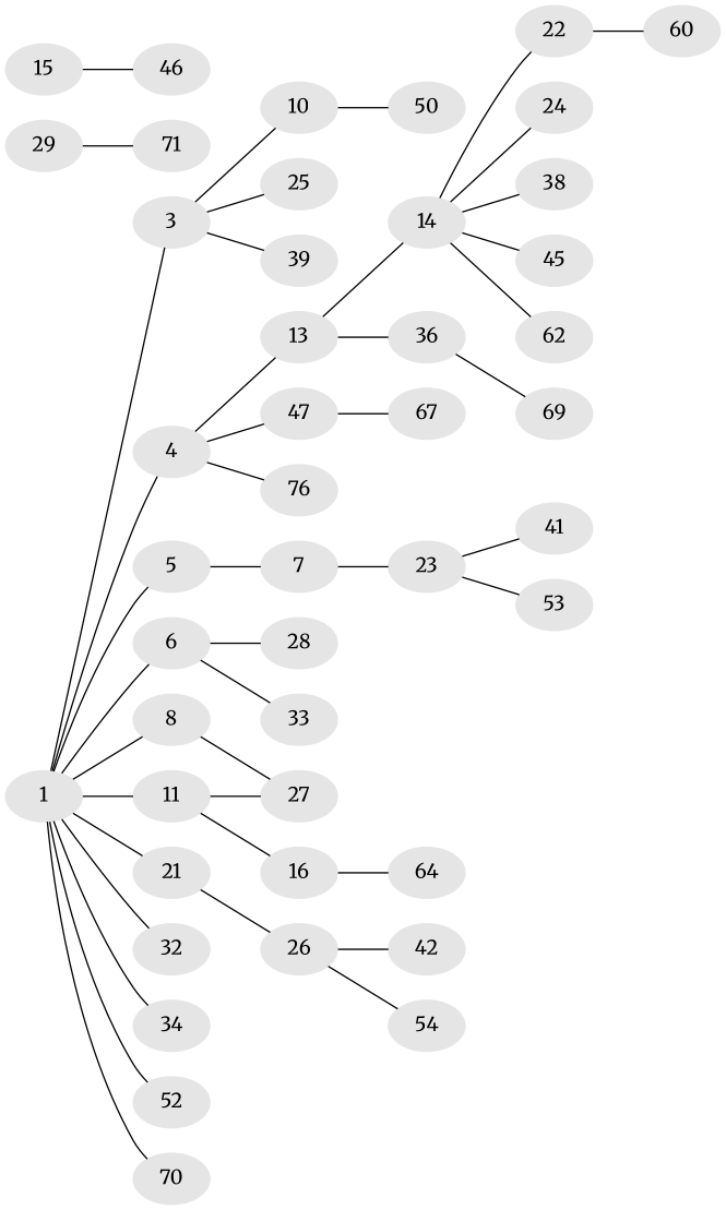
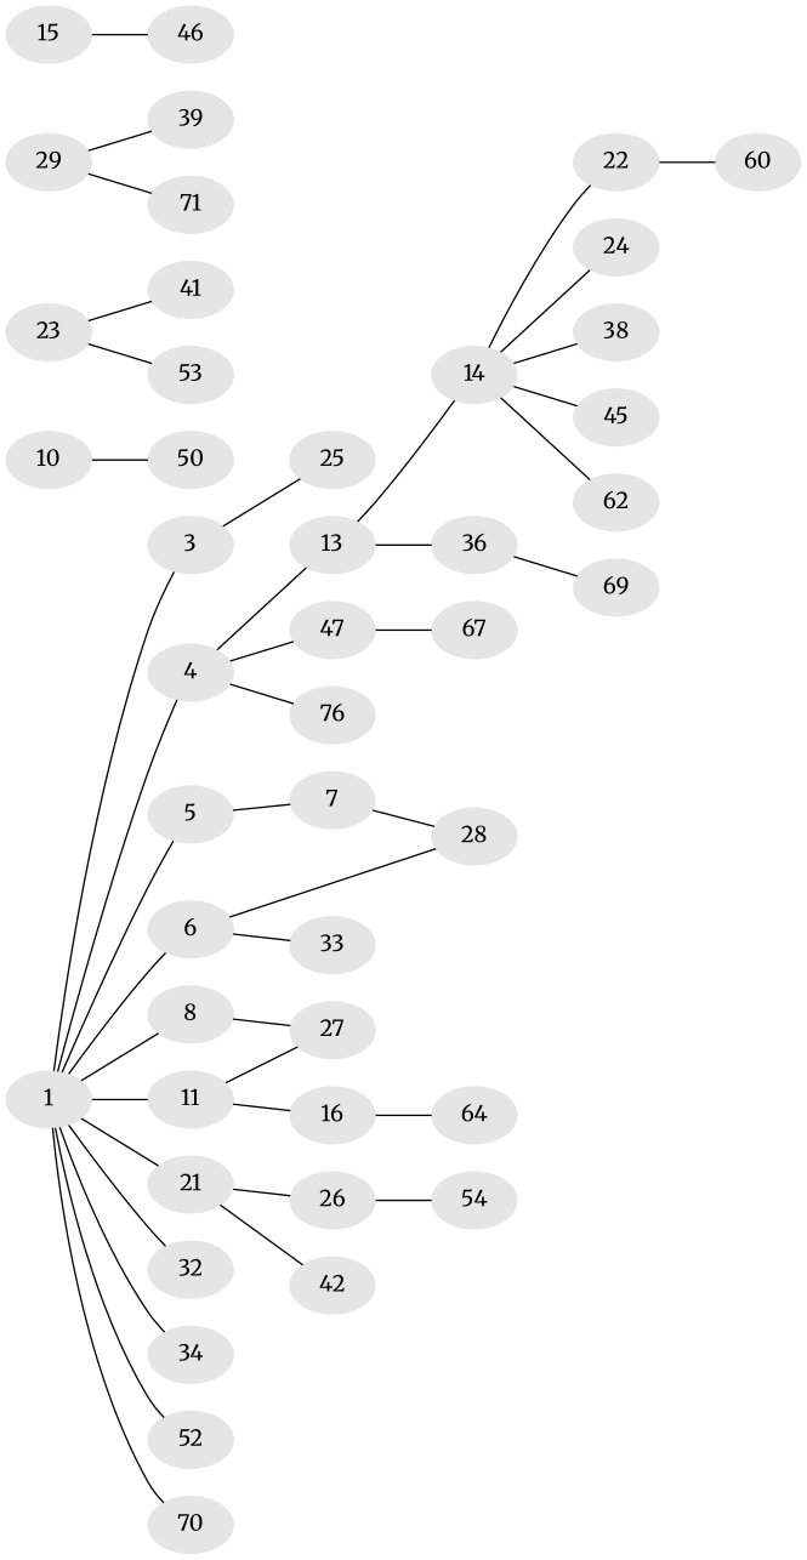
  graph {
    fontname=Merriweather
    rankdir=LR
    node [color=gray90 fontname=Merriweather style=filled]
    edge [fontname=Merriweather]
    1 [super="+2"]
    3
    4
    5
    6
    8 [super="+12"]
    11
    21
    32 [super="+35"]
    34
    52
    70
    10
    25 [super="+68+44"]
    13 [super="+18"]
    47
    76
    7 [super="+20+9"]
    28 [super="+57+51"]
    33
    27 [super="+61"]
    16 [super="+19"]
    26
    50
    14 [super="+17"]
    36
    67
    23
    29 [super="+37+74"]
    39
    71 [super="+73"]
    41 [super="+78+59+48"]
    53 [super="+55"]
    15 [super="+43+75+58+49+30"]
    46
    64
    22
    24 [super="+40"]
    38
    45 [super="+65"]
    62 [super="+63"]
    69
    60
    42
    54
    1 -- 3
    1 -- 4
    1 -- 5
    1 -- 6
    1 -- 8
    1 -- 11
    1 -- 21
    1 -- 32
    1 -- 34
    1 -- 52
    1 -- 70
-   3 -- 10
    3 -- 25
    4 -- 13
    4 -- 47
    4 -- 76
    5 -- 7
    6 -- 28
    6 -- 33
    8 -- 27
    11 -- 27
    11 -- 16
    21 -- 26
    10 -- 50
    13 -- 14
    13 -- 36
    47 -- 67
-   7 -- 23
+   7 -- 28
    16 -- 64
-   26 -- 42
+   21 -- 42
    26 -- 54
    14 -- 22
    14 -- 24
    14 -- 38
    14 -- 45
    14 -- 62
    36 -- 69
    23 -- 41
    23 -- 53
-   3 -- 39
+   29 -- 39
    29 -- 71
    15 -- 46
    22 -- 60
  }
